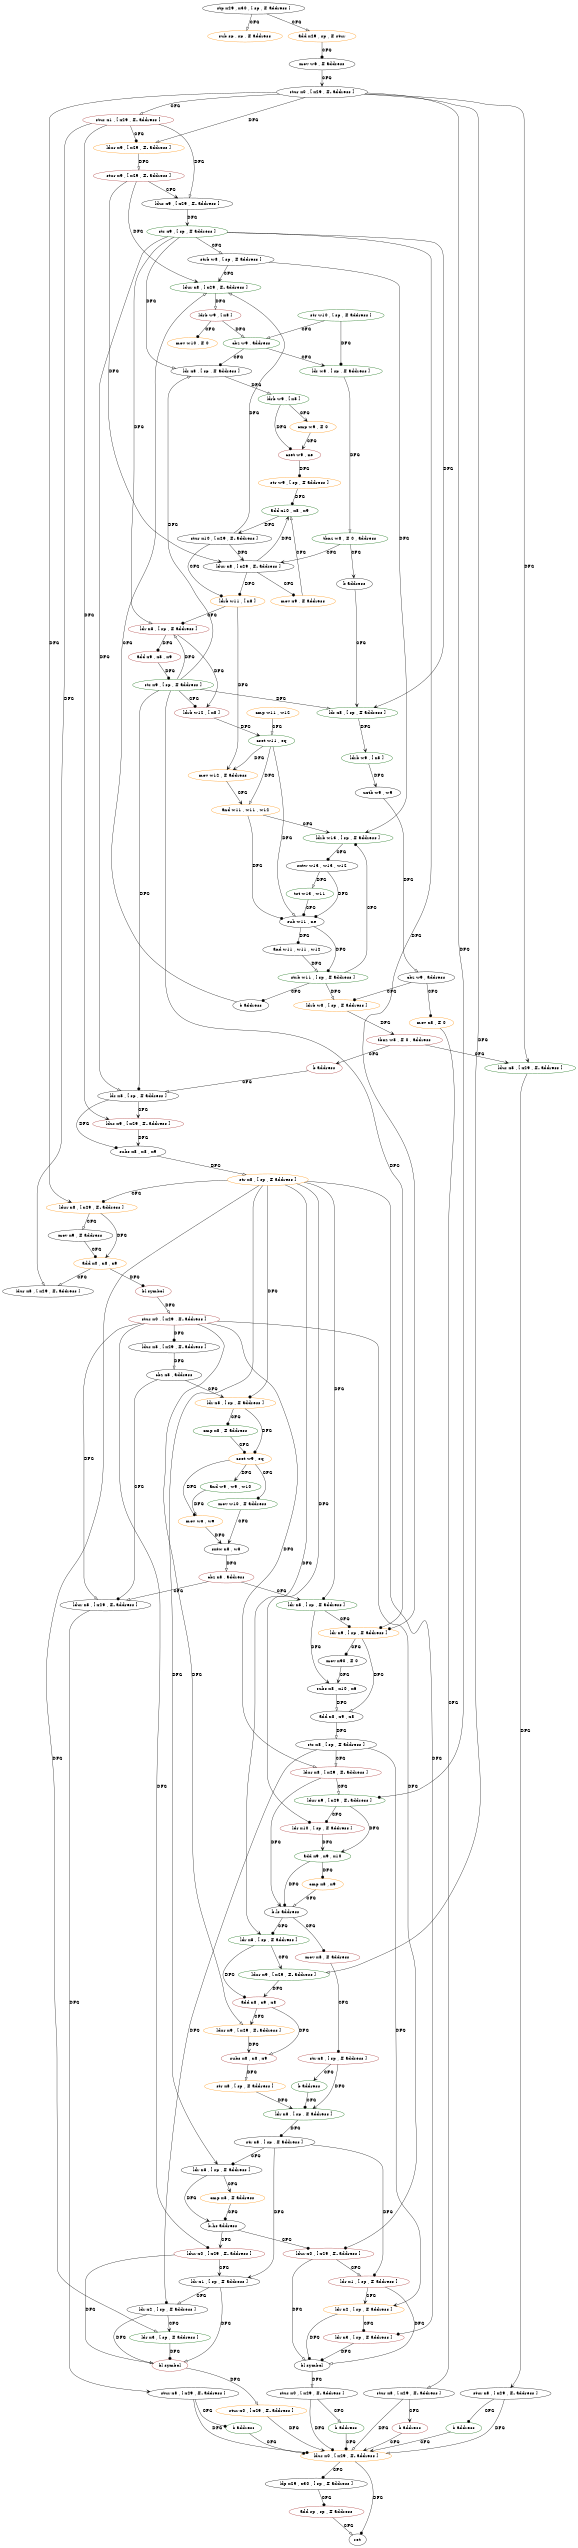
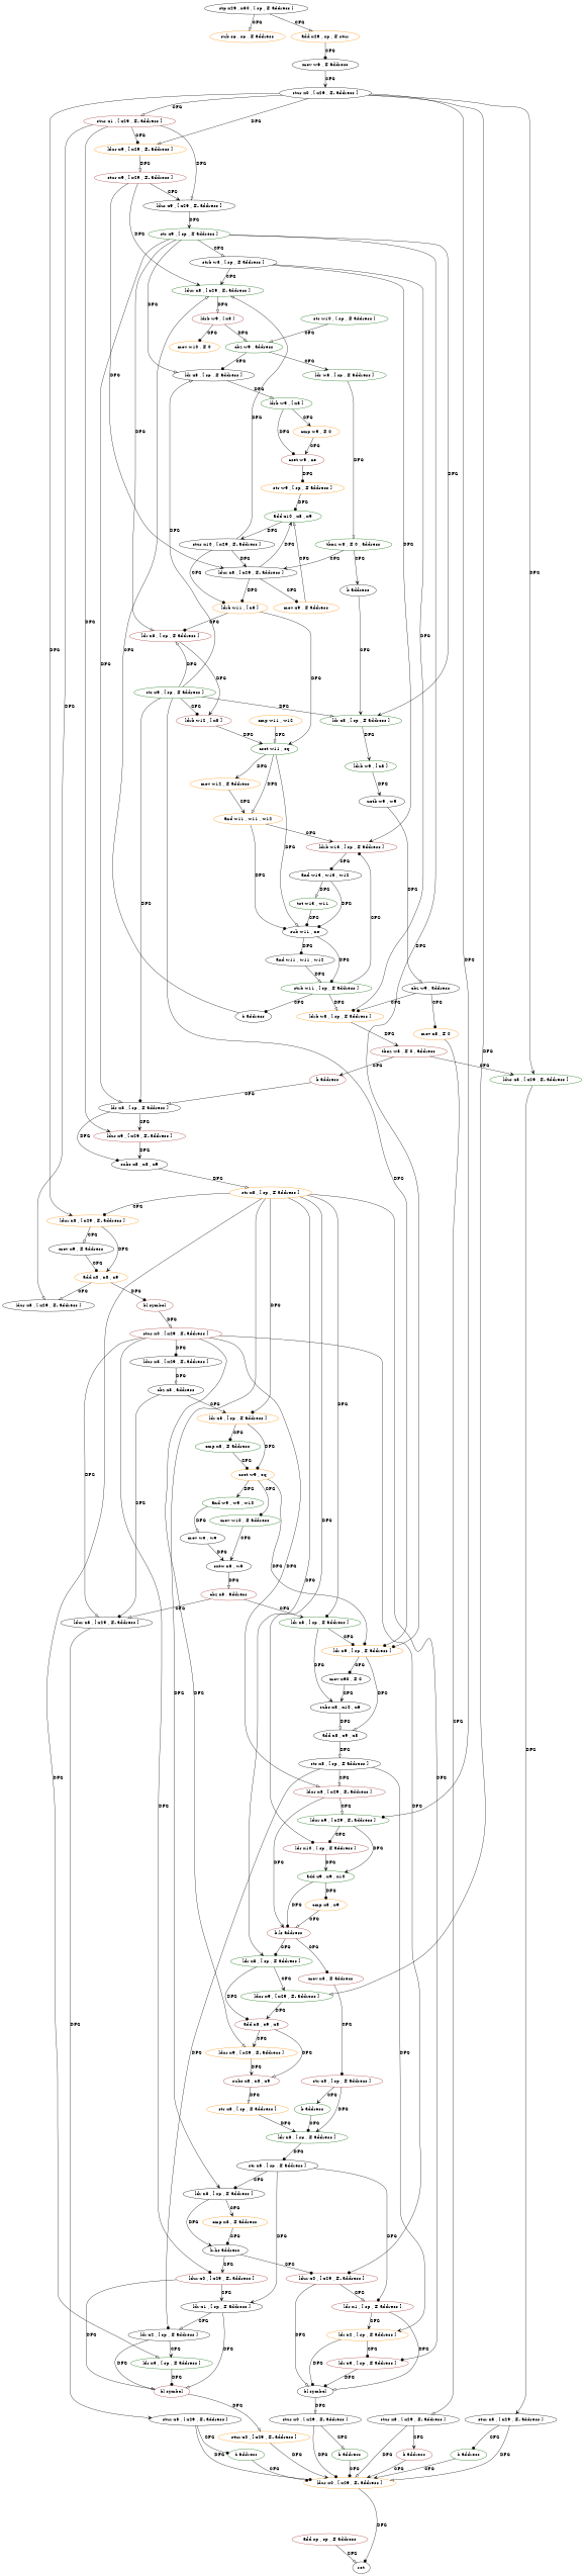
  digraph {
    node [color=black]
    edge [arrowhead=dot]
    n1 [color=darkorange label="sub sp , sp , # address"]
    n2 [label="stp x29 , x30 , [ sp , # address ]"]
    n3 [color=darkorange label="add x29 , sp , # stur"]
    n4 [label="mov w6 , # address"]
    n5 [label="stur x0 , [ x29 , #- address ]"]
    n6 [color=brown label="stur x1 , [ x29 , #- address ]"]
    n7 [color=darkorange label="ldur x9 , [ x29 , #- address ]"]
    n8 [color=darkgreen label="ldur x8 , [ x29 , #- address ]"]
    n9 [color=darkorange label="ldur x8 , [ x29 , #- address ]"]
    n10 [color=darkgreen label="ldur x9 , [ x29 , #- address ]"]
    n11 [color=darkgreen label="ldur x9 , [ x29 , #- address ]"]
    n12 [label="ldur x9 , [ x29 , #- address ]"]
    n13 [color=brown label="ldur x9 , [ x29 , #- address ]"]
    n14 [label="ldur x8 , [ x29 , #- address ]"]
    n15 [color=brown label="stur x9 , [ x29 , #- address ]"]
    n16 [label="stur x8 , [ x29 , #- address ]"]
    n17 [label="mov x9 , # address"]
    n18 [color=darkorange label="add x0 , x8 , x9"]
    n19 [color=brown label="ldr x10 , [ sp , # address ]"]
    n20 [color=darkgreen label="add x9 , x9 , x10"]
    n21 [color=brown label="add x8 , x9 , x8"]
    n22 [color=darkgreen label="str x9 , [ sp , # address ]"]
    n23 [label="subs x8 , x8 , x9"]
    n24 [color=darkgreen label="ldur x8 , [ x29 , #- address ]"]
    n25 [label="ldur x8 , [ x29 , #- address ]"]
    n26 [color=brown label="ldrb w9 , [ x8 ]"]
    n27 [color=darkorange label="mov x9 , # address"]
    n28 [color=darkgreen label="add x10 , x8 , x9"]
    n29 [color=darkorange label="ldrb w11 , [ x8 ]"]
    n30 [label="strb w8 , [ sp , # address ]"]
    n31 [label="ldr x8 , [ sp , # address ]"]
    n32 [color=brown label="ldr x8 , [ sp , # address ]"]
    n33 [color=darkgreen label="ldr x8 , [ sp , # address ]"]
    n34 [label="ldr x8 , [ sp , # address ]"]
    n35 [color=darkorange label="ldr x9 , [ sp , # address ]"]
-   n36 [color=darkgreen label="ldrb w13 , [ sp , # address ]"]
+   n36 [color=brown label="ldrb w13 , [ sp , # address ]"]
    n37 [color=darkorange label="ldrb w8 , [ sp , # address ]"]
    n38 [color=darkgreen label="ldrb w9 , [ x8 ]"]
-   n39 [color=brown label="add x9 , x8 , x9"]
    n40 [color=brown label="ldrb w12 , [ x8 ]"]
    n41 [color=darkgreen label="ldrb w9 , [ x8 ]"]
    n42 [label="mov x90 , # 0"]
    n43 [label="add x8 , x9 , x8"]
-   n44 [label="sxtw w13 , w13 , w12"]
+   n44 [label="and w13 , w13 , w12"]
    n45 [color=brown label="tbnz w8 , # 0 , address"]
    n46 [color=darkorange label="mov w10 , # 0"]
    n47 [color=darkgreen label="cbz w9 , address"]
    n48 [color=darkgreen label="ldr w8 , [ sp , # address ]"]
    n49 [color=darkgreen label="tbnz w8 , # 0 , address"]
    n50 [label="b address"]
    n51 [label="stur x10 , [ x29 , #- address ]"]
    n52 [color=darkgreen label="cset w11 , eq"]
    n53 [color=darkorange label="cmp w9 , # 0"]
    n54 [color=brown label="cset w9 , ne"]
    n55 [color=darkorange label="str w9 , [ sp , # address ]"]
    n56 [color=darkorange label="mov w12 , # address"]
    n57 [color=darkorange label="and w11 , w11 , w12"]
    n58 [label="sub w11 , ne"]
    n59 [color=darkgreen label="str x9 , [ sp , # address ]"]
    n60 [color=darkorange label="cmp w11 , w12"]
    n61 [label="and w11 , w11 , w12"]
    n62 [color=darkgreen label="strb w11 , [ sp , # address ]"]
    n63 [color=darkgreen label="tst w13 , w11"]
    n64 [label="b address"]
    n65 [label="uxtb w9 , w9"]
    n66 [color=darkgreen label="str w10 , [ sp , # address ]"]
    n67 [label="cbz w9 , address"]
    n68 [color=darkorange label="mov x8 , # 0"]
    n69 [label="stur x8 , [ x29 , #- address ]"]
    n70 [color=brown label="b address"]
    n71 [color=brown label="b address"]
    n72 [color=darkorange label="ldur x0 , [ x29 , #- address ]"]
    n73 [color=darkgreen label="b address"]
-   n74 [label="ldp x29 , x30 , [ sp , # address ]"]
    n75 [label=ret]
    n76 [color=brown label="add sp , sp , # address"]
    n77 [color=darkorange label="str x8 , [ sp , # address ]"]
    n78 [color=darkorange label="ldr x8 , [ sp , # address ]"]
    n79 [color=darkgreen label="ldr x8 , [ sp , # address ]"]
    n80 [color=darkgreen label="ldr x8 , [ sp , # address ]"]
    n81 [color=darkgreen label="ldr x3 , [ sp , # address ]"]
    n82 [color=brown label="ldr x3 , [ sp , # address ]"]
    n83 [label="ldr x8 , [ sp , # address ]"]
    n84 [color=darkgreen label="cmp x8 , # address"]
    n85 [color=darkorange label="cset w9 , eq"]
    n86 [label="subs x8 , x10 , x6"]
    n87 [color=brown label="bl symbol"]
    n88 [label="bl symbol"]
    n89 [color=darkorange label="cmp x8 , # address"]
    n90 [label="b.hs address"]
    n91 [color=brown label="bl symbol"]
    n92 [color=brown label="stur x0 , [ x29 , #- address ]"]
    n93 [label="ldur x8 , [ x29 , #- address ]"]
    n94 [label="ldur x8 , [ x29 , #- address ]"]
    n95 [color=brown label="ldur x8 , [ x29 , #- address ]"]
    n96 [color=darkorange label="ldur x9 , [ x29 , #- address ]"]
    n97 [color=brown label="ldur x0 , [ x29 , #- address ]"]
    n98 [color=brown label="ldur x0 , [ x29 , #- address ]"]
    n99 [label="cbz x8 , address"]
    n100 [label="stur x8 , [ x29 , #- address ]"]
-   n101 [label="b.ls address"]
+   n101 [color=brown label="b.ls address"]
    n102 [color=brown label="subs x8 , x8 , x9"]
    n103 [label="ldr x1 , [ sp , # address ]"]
    n104 [color=brown label="ldr x1 , [ sp , # address ]"]
    n105 [color=darkgreen label="b address"]
    n106 [color=darkgreen label="mov w10 , # address"]
    n107 [color=darkgreen label="and w9 , w9 , w10"]
-   n108 [color=darkorange label="mov w8 , w9"]
+   n108 [label="mov w8 , w9"]
    n109 [label="sxtw x8 , w8"]
    n110 [color=brown label="cbz x8 , address"]
    n111 [label="str x8 , [ sp , # address ]"]
    n112 [label="ldr x2 , [ sp , # address ]"]
    n113 [color=darkorange label="ldr x2 , [ sp , # address ]"]
    n114 [color=brown label="mov x8 , # address"]
    n115 [color=darkorange label="cmp x8 , x9"]
    n116 [color=brown label="str x8 , [ sp , # address ]"]
    n117 [color=darkgreen label="ldr x8 , [ sp , # address ]"]
    n118 [color=darkgreen label="b address"]
    n119 [color=darkorange label="str x8 , [ sp , # address ]"]
    n120 [label="str x8 , [ sp , # address ]"]
    n121 [color=darkorange label="stur x0 , [ x29 , #- address ]"]
    n122 [label="stur x0 , [ x29 , #- address ]"]
    n123 [color=darkgreen label="b address"]
    n2 -> n1 [arrowhead=onormal label=CFG]
    n2 -> n3 [arrowhead=onormal label=CFG]
    n3 -> n4 [label=CFG]
    n4 -> n5 [arrowhead=vee label=CFG]
    n5 -> n6 [arrowhead=onormal label=CFG]
    n5 -> n7 [arrowhead=onormal label=DFG]
    n5 -> n8 [arrowhead=vee label=DFG]
    n5 -> n9 [arrowhead=vee label=DFG]
    n5 -> n10 [label=DFG]
    n5 -> n11 [arrowhead=onormal label=DFG]
    n6 -> n7 [label=CFG]
    n6 -> n12 [arrowhead=onormal label=DFG]
    n6 -> n13 [arrowhead=vee label=DFG]
    n6 -> n14 [arrowhead=onormal label=DFG]
    n7 -> n15 [arrowhead=onormal label=DFG]
    n8 -> n16 [arrowhead=vee label=DFG]
    n9 -> n17 [arrowhead=onormal label=CFG]
    n9 -> n18 [arrowhead=vee label=DFG]
    n10 -> n19 [label=CFG]
    n10 -> n20 [arrowhead=vee label=DFG]
    n11 -> n21 [arrowhead=vee label=DFG]
    n12 -> n22 [arrowhead=vee label=DFG]
    n13 -> n23 [arrowhead=vee label=DFG]
    n15 -> n12 [arrowhead=vee label=CFG]
    n15 -> n24 [arrowhead=vee label=DFG]
    n15 -> n25 [arrowhead=vee label=DFG]
    n16 -> n72 [arrowhead=onormal label=DFG]
    n16 -> n73 [label=CFG]
    n17 -> n18 [label=CFG]
    n18 -> n14 [arrowhead=onormal label=CFG]
    n18 -> n91 [label=DFG]
    n19 -> n20 [arrowhead=vee label=DFG]
    n20 -> n101 [label=DFG]
    n20 -> n115 [label=DFG]
    n21 -> n96 [arrowhead=vee label=CFG]
    n21 -> n102 [arrowhead=onormal label=DFG]
    n22 -> n30 [arrowhead=onormal label=CFG]
    n22 -> n31 [arrowhead=onormal label=DFG]
    n22 -> n32 [arrowhead=onormal label=DFG]
    n22 -> n33 [arrowhead=vee label=DFG]
    n22 -> n34 [arrowhead=onormal label=DFG]
    n22 -> n35 [label=DFG]
    n23 -> n77 [arrowhead=onormal label=DFG]
    n24 -> n26 [arrowhead=onormal label=DFG]
    n25 -> n27 [label=CFG]
    n25 -> n28 [arrowhead=vee label=DFG]
    n25 -> n29 [label=DFG]
    n26 -> n46 [label=CFG]
    n26 -> n47 [arrowhead=onormal label=DFG]
    n27 -> n28 [arrowhead=onormal label=CFG]
    n28 -> n51 [arrowhead=vee label=DFG]
    n29 -> n32 [label=CFG]
-   n29 -> n56 [arrowhead=vee label=DFG]
+   n29 -> n52 [arrowhead=vee label=DFG]
    n30 -> n24 [arrowhead=vee label=CFG]
    n30 -> n36 [arrowhead=vee label=DFG]
+   n30 -> n37 [label=DFG]
    n31 -> n38 [arrowhead=onormal label=DFG]
-   n32 -> n39 [label=DFG]
    n32 -> n40 [arrowhead=vee label=DFG]
    n33 -> n41 [arrowhead=vee label=DFG]
    n34 -> n13 [arrowhead=vee label=CFG]
    n34 -> n23 [label=DFG]
    n35 -> n42 [label=CFG]
    n35 -> n43 [arrowhead=onormal label=DFG]
    n36 -> n44 [label=CFG]
    n37 -> n45 [arrowhead=vee label=DFG]
    n38 -> n53 [arrowhead=vee label=CFG]
    n38 -> n54 [label=DFG]
-   n39 -> n59 [label=DFG]
    n40 -> n52 [arrowhead=vee label=DFG]
    n41 -> n65 [arrowhead=vee label=DFG]
    n42 -> n86 [arrowhead=vee label=CFG]
    n43 -> n111 [arrowhead=onormal label=DFG]
    n44 -> n58 [label=DFG]
    n44 -> n63 [arrowhead=onormal label=DFG]
    n45 -> n8 [arrowhead=vee label=CFG]
    n45 -> n70 [arrowhead=vee label=CFG]
    n47 -> n31 [label=CFG]
    n47 -> n48 [arrowhead=vee label=CFG]
    n48 -> n49 [arrowhead=onormal label=DFG]
    n49 -> n25 [arrowhead=vee label=CFG]
    n49 -> n50 [arrowhead=vee label=CFG]
    n50 -> n33 [arrowhead=vee label=CFG]
    n51 -> n24 [arrowhead=onormal label=DFG]
    n51 -> n25 [arrowhead=vee label=DFG]
    n51 -> n29 [label=CFG]
    n52 -> n56 [arrowhead=vee label=DFG]
    n52 -> n57 [arrowhead=onormal label=DFG]
    n52 -> n58 [arrowhead=onormal label=DFG]
    n53 -> n54 [arrowhead=vee label=CFG]
    n54 -> n55 [label=DFG]
    n55 -> n28 [label=DFG]
    n56 -> n57 [arrowhead=vee label=CFG]
    n57 -> n36 [arrowhead=vee label=CFG]
    n57 -> n58 [label=DFG]
    n58 -> n61 [label=DFG]
    n58 -> n62 [label=DFG]
    n59 -> n31 [arrowhead=onormal label=DFG]
    n59 -> n32 [arrowhead=onormal label=DFG]
    n59 -> n33 [arrowhead=onormal label=DFG]
    n59 -> n34 [label=DFG]
    n59 -> n35 [label=DFG]
    n59 -> n40 [label=CFG]
    n60 -> n52 [arrowhead=onormal label=CFG]
    n61 -> n62 [arrowhead=onormal label=DFG]
    n62 -> n36 [label=CFG]
    n62 -> n37 [arrowhead=onormal label=DFG]
    n62 -> n64 [label=CFG]
    n63 -> n58 [label=CFG]
    n64 -> n24 [arrowhead=onormal label=CFG]
    n65 -> n67 [arrowhead=onormal label=DFG]
    n66 -> n47 [arrowhead=onormal label=CFG]
-   n66 -> n48 [label=DFG]
    n67 -> n37 [label=CFG]
    n67 -> n68 [label=CFG]
    n68 -> n69 [arrowhead=onormal label=CFG]
    n69 -> n71 [arrowhead=vee label=CFG]
    n69 -> n72 [arrowhead=onormal label=DFG]
    n70 -> n34 [arrowhead=onormal label=CFG]
    n71 -> n72 [arrowhead=vee label=CFG]
-   n72 -> n74 [label=CFG]
    n72 -> n75 [label=DFG]
    n73 -> n72 [arrowhead=vee label=CFG]
-   n74 -> n76 [label=CFG]
    n76 -> n75 [arrowhead=onormal label=CFG]
    n77 -> n9 [label=CFG]
    n77 -> n19 [label=DFG]
    n77 -> n78 [label=DFG]
    n77 -> n79 [label=DFG]
    n77 -> n80 [arrowhead=vee label=DFG]
    n77 -> n81 [arrowhead=onormal label=DFG]
    n77 -> n82 [label=DFG]
    n77 -> n83 [arrowhead=vee label=DFG]
    n78 -> n84 [label=CFG]
    n78 -> n85 [label=DFG]
    n79 -> n35 [label=CFG]
    n79 -> n86 [arrowhead=vee label=DFG]
    n80 -> n11 [arrowhead=vee label=CFG]
    n80 -> n21 [label=DFG]
    n81 -> n87 [label=DFG]
    n82 -> n88 [label=DFG]
    n83 -> n89 [arrowhead=vee label=CFG]
    n83 -> n90 [arrowhead=vee label=DFG]
    n84 -> n85 [label=CFG]
    n85 -> n106 [label=CFG]
    n85 -> n107 [arrowhead=vee label=DFG]
-   n85 -> n108 [label=DFG]
+   n85 -> n35 [label=DFG]
    n86 -> n43 [arrowhead=onormal label=DFG]
    n87 -> n121 [arrowhead=onormal label=DFG]
    n88 -> n122 [arrowhead=onormal label=DFG]
    n89 -> n90 [label=CFG]
    n90 -> n97 [arrowhead=vee label=CFG]
    n90 -> n98 [label=CFG]
    n91 -> n92 [arrowhead=onormal label=DFG]
    n92 -> n93 [label=DFG]
    n92 -> n94 [arrowhead=onormal label=DFG]
    n92 -> n95 [arrowhead=onormal label=DFG]
    n92 -> n96 [arrowhead=onormal label=DFG]
    n92 -> n97 [label=DFG]
    n92 -> n98 [label=DFG]
    n93 -> n99 [arrowhead=onormal label=DFG]
    n94 -> n100 [arrowhead=vee label=DFG]
    n95 -> n10 [arrowhead=onormal label=CFG]
    n95 -> n101 [arrowhead=vee label=DFG]
    n96 -> n102 [arrowhead=vee label=DFG]
    n97 -> n87 [arrowhead=onormal label=DFG]
    n97 -> n103 [arrowhead=vee label=CFG]
    n98 -> n88 [arrowhead=onormal label=DFG]
    n98 -> n104 [arrowhead=onormal label=CFG]
    n99 -> n78 [arrowhead=vee label=CFG]
    n99 -> n94 [label=CFG]
    n100 -> n72 [label=DFG]
    n100 -> n105 [label=CFG]
    n101 -> n80 [label=CFG]
    n101 -> n114 [label=CFG]
    n102 -> n119 [arrowhead=onormal label=DFG]
    n103 -> n87 [arrowhead=onormal label=DFG]
    n103 -> n112 [arrowhead=onormal label=CFG]
    n104 -> n88 [arrowhead=onormal label=DFG]
    n104 -> n113 [arrowhead=vee label=CFG]
    n105 -> n72 [label=CFG]
    n106 -> n109 [arrowhead=vee label=CFG]
    n107 -> n108 [arrowhead=onormal label=DFG]
    n108 -> n109 [arrowhead=vee label=DFG]
    n109 -> n110 [arrowhead=onormal label=DFG]
    n110 -> n79 [arrowhead=vee label=CFG]
    n110 -> n94 [arrowhead=onormal label=CFG]
    n111 -> n95 [arrowhead=onormal label=CFG]
    n111 -> n112 [label=DFG]
    n111 -> n113 [arrowhead=vee label=DFG]
    n112 -> n81 [arrowhead=vee label=CFG]
    n112 -> n87 [arrowhead=onormal label=DFG]
    n113 -> n82 [label=CFG]
    n113 -> n88 [label=DFG]
    n114 -> n116 [label=CFG]
    n115 -> n101 [arrowhead=onormal label=CFG]
    n116 -> n117 [arrowhead=vee label=DFG]
    n116 -> n118 [arrowhead=vee label=CFG]
    n117 -> n120 [label=DFG]
    n118 -> n117 [label=CFG]
    n119 -> n117 [arrowhead=vee label=DFG]
    n120 -> n83 [label=CFG]
    n120 -> n103 [arrowhead=vee label=DFG]
    n120 -> n104 [label=DFG]
    n121 -> n72 [arrowhead=vee label=DFG]
    n122 -> n72 [label=DFG]
    n122 -> n123 [arrowhead=onormal label=CFG]
    n123 -> n72 [label=CFG]
  }
